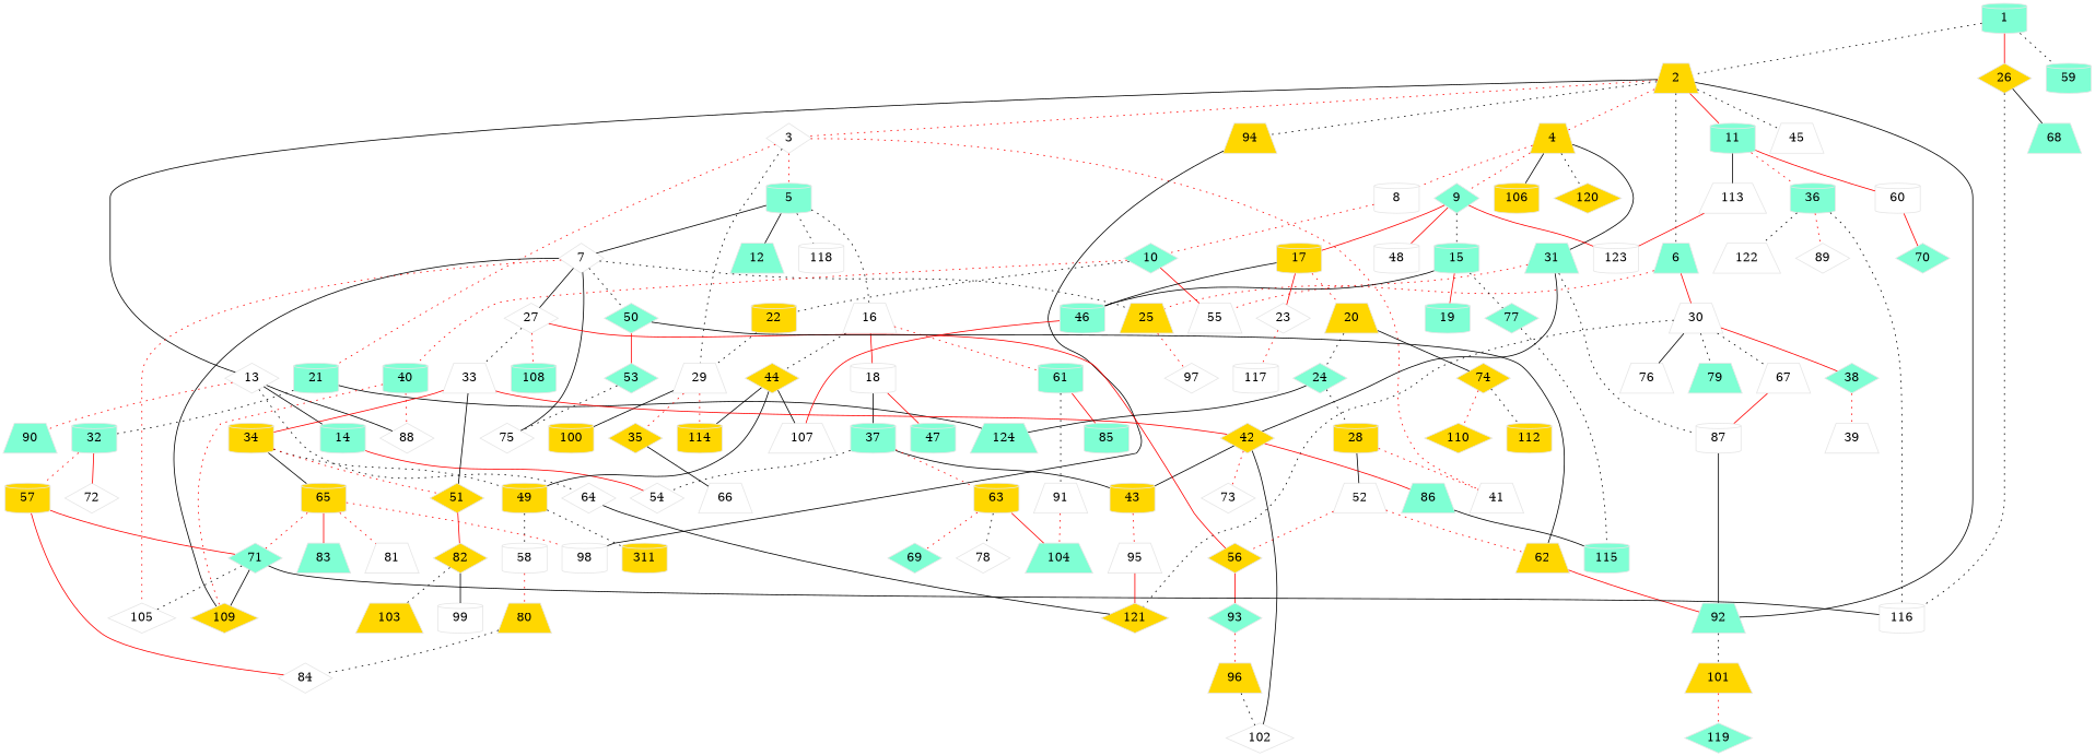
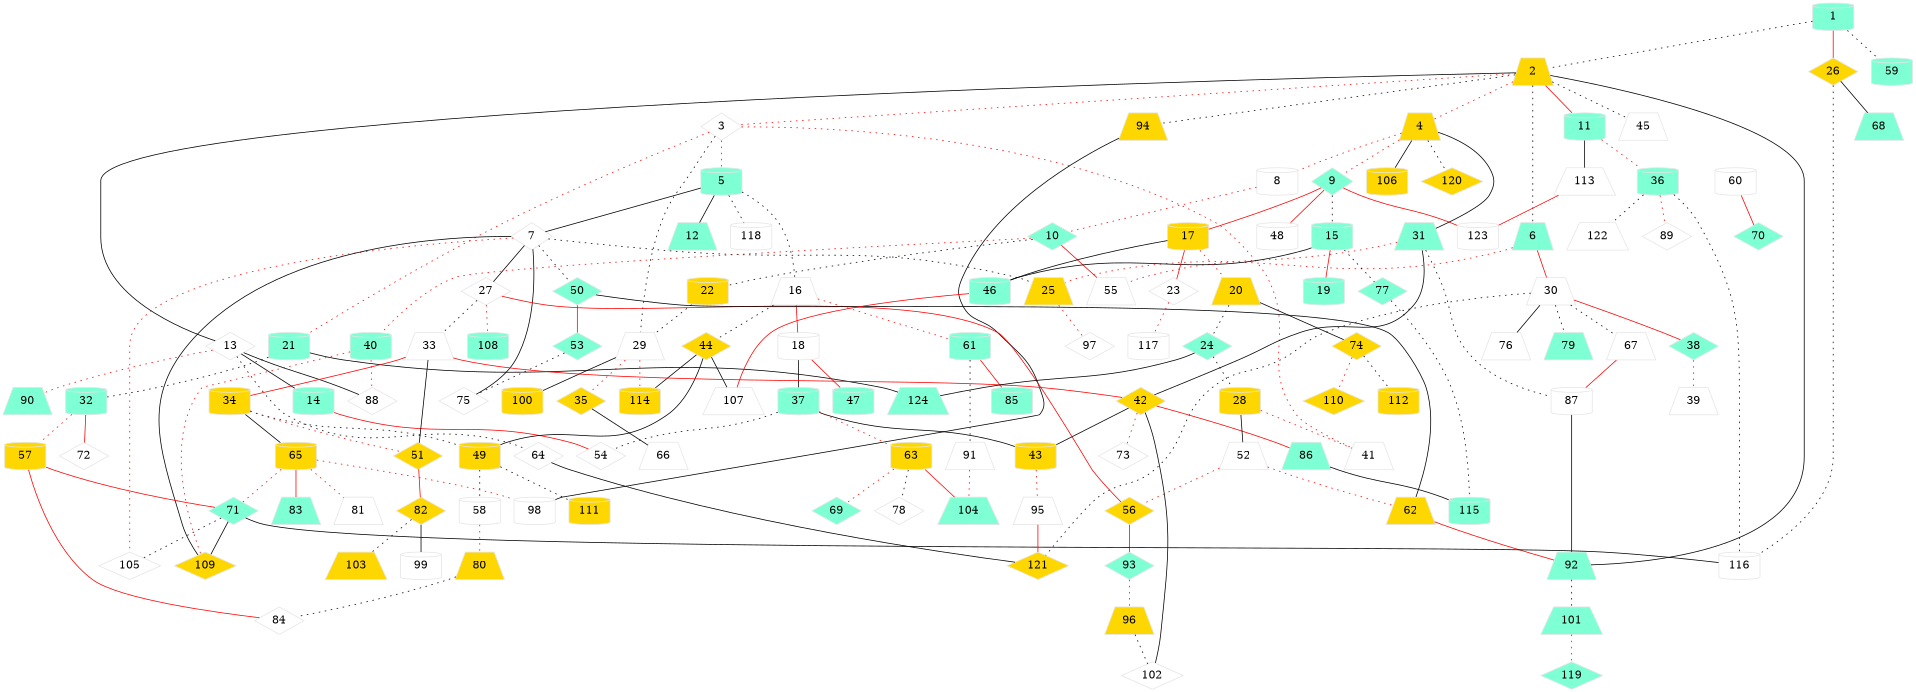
  graph {
    node [color=gray90 fillcolor=white shape=cylinder style=filled]
    edge [color=black style=dotted]
    1 [fillcolor=aquamarine]
    2 [fillcolor=gold shape=trapezium]
    26 [fillcolor=gold shape=diamond]
    59 [fillcolor=aquamarine]
    3 [shape=diamond]
    4 [fillcolor=gold shape=trapezium]
    6 [fillcolor=aquamarine shape=trapezium]
    11 [fillcolor=aquamarine]
    13 [shape=diamond]
    45 [shape=trapezium]
    92 [fillcolor=aquamarine shape=trapezium]
    94 [fillcolor=gold shape=trapezium]
    68 [fillcolor=aquamarine shape=trapezium]
    116
    5 [fillcolor=aquamarine]
    21 [fillcolor=aquamarine]
    29 [shape=trapezium]
    41 [shape=trapezium]
    8
    9 [fillcolor=aquamarine shape=diamond]
    31 [fillcolor=aquamarine shape=trapezium]
    106 [fillcolor=gold]
    120 [fillcolor=gold shape=diamond]
    25 [fillcolor=gold shape=trapezium]
    30 [shape=trapezium]
    36 [fillcolor=aquamarine]
    60
    113 [shape=trapezium]
    14 [fillcolor=aquamarine]
    64 [shape=diamond]
    88 [shape=diamond]
    90 [fillcolor=aquamarine shape=trapezium]
-   101 [fillcolor=gold shape=trapezium]
+   101 [fillcolor=aquamarine shape=trapezium]
    98
    7 [shape=diamond]
    12 [fillcolor=aquamarine shape=trapezium]
    16 [shape=trapezium]
    118
    32 [fillcolor=aquamarine]
    124 [fillcolor=aquamarine shape=trapezium]
    35 [fillcolor=gold shape=diamond]
    100 [fillcolor=gold]
    114 [fillcolor=gold]
    10 [fillcolor=aquamarine shape=diamond]
    15 [fillcolor=aquamarine]
    17 [fillcolor=gold]
    48
    123
    55 [shape=trapezium]
    42 [fillcolor=gold shape=diamond]
    87
    27 [shape=diamond]
    50 [fillcolor=aquamarine shape=diamond]
    75 [shape=diamond]
    105 [shape=diamond]
    109 [fillcolor=gold shape=diamond]
    18
    44 [fillcolor=gold shape=diamond]
    61 [fillcolor=aquamarine]
    97 [shape=diamond]
    38 [fillcolor=aquamarine shape=diamond]
    67 [shape=trapezium]
    76 [shape=trapezium]
    79 [fillcolor=aquamarine shape=trapezium]
    121 [fillcolor=gold shape=diamond]
    33 [shape=trapezium]
    56 [fillcolor=gold shape=diamond]
    108 [fillcolor=aquamarine]
    53 [fillcolor=aquamarine shape=diamond]
    62 [fillcolor=gold shape=trapezium]
    22 [fillcolor=gold]
    40 [fillcolor=aquamarine]
    19 [fillcolor=aquamarine]
    46 [fillcolor=aquamarine]
    77 [fillcolor=aquamarine shape=diamond]
    20 [fillcolor=gold shape=trapezium]
    23 [shape=diamond]
    89 [shape=diamond]
    122 [shape=trapezium]
    70 [fillcolor=aquamarine shape=diamond]
    54 [shape=diamond]
    107 [shape=trapezium]
    115 [fillcolor=aquamarine]
    37 [fillcolor=aquamarine]
    47 [fillcolor=aquamarine]
    49 [fillcolor=gold]
    85 [fillcolor=aquamarine]
    91 [shape=trapezium]
    24 [fillcolor=aquamarine shape=diamond]
    74 [fillcolor=gold shape=diamond]
    117
    43 [fillcolor=gold]
    63 [fillcolor=gold]
    28 [fillcolor=gold]
    110 [fillcolor=gold shape=diamond]
    112 [fillcolor=gold]
    57 [fillcolor=gold]
    72 [shape=diamond]
    52 [shape=trapezium]
    34 [fillcolor=gold]
    51 [fillcolor=gold shape=diamond]
    93 [fillcolor=aquamarine shape=diamond]
    66 [shape=trapezium]
    39 [shape=trapezium]
    73 [shape=diamond]
    86 [fillcolor=aquamarine shape=trapezium]
    102 [shape=diamond]
    71 [fillcolor=aquamarine shape=diamond]
    84 [shape=diamond]
    65 [fillcolor=gold]
    82 [fillcolor=gold shape=diamond]
    58
-   111 [fillcolor=gold label=311]
+   111 [fillcolor=gold]
    81 [shape=trapezium]
    83 [fillcolor=aquamarine shape=trapezium]
    95 [shape=trapezium]
    69 [fillcolor=aquamarine shape=diamond]
    78 [shape=diamond]
    104 [fillcolor=aquamarine shape=trapezium]
    80 [fillcolor=gold shape=trapezium]
    99
    103 [fillcolor=gold shape=trapezium]
    96 [fillcolor=gold shape=trapezium]
    119 [fillcolor=aquamarine shape=diamond]
    1 -- 2
    1 -- 26 [color=red style=solid]
    1 -- 59
    2 -- 3 [color=red]
    2 -- 4 [color=red]
    2 -- 6
    2 -- 11 [color=red style=solid]
    2 -- 13 [style=solid]
    2 -- 45
    2 -- 92 [style=solid]
    2 -- 94
    26 -- 68 [style=solid]
    26 -- 116
    3 -- 5 [color=red]
    3 -- 21 [color=red]
    3 -- 29
    3 -- 41 [color=red]
    4 -- 8 [color=red]
    4 -- 9 [color=red]
    4 -- 31 [style=solid]
    4 -- 106 [style=solid]
    4 -- 120
    6 -- 25 [color=red]
    6 -- 30 [color=red style=solid]
    11 -- 36 [color=red]
-   11 -- 60 [color=red style=solid]
    11 -- 113 [style=solid]
    13 -- 14 [style=solid]
    13 -- 64
    13 -- 88 [style=solid]
    13 -- 90 [color=red]
    92 -- 101
    94 -- 98 [style=solid]
    5 -- 7 [style=solid]
    5 -- 12 [style=solid]
    5 -- 16
    5 -- 118
    21 -- 32
    21 -- 124 [style=solid]
    29 -- 35 [color=red]
    29 -- 100 [style=solid]
    29 -- 114 [color=red]
    8 -- 10 [color=red]
    9 -- 15
    9 -- 17 [color=red style=solid]
    9 -- 48 [color=red style=solid]
    9 -- 123 [color=red style=solid]
    31 -- 55 [color=red]
    31 -- 42 [style=solid]
    31 -- 87
    25 -- 97 [color=red]
    30 -- 38 [color=red style=solid]
    30 -- 67
    30 -- 76 [style=solid]
    30 -- 79
    30 -- 121
    36 -- 116
    36 -- 89 [color=red]
    36 -- 122
    60 -- 70 [color=red style=solid]
    113 -- 123 [color=red style=solid]
    14 -- 54 [color=red style=solid]
    64 -- 121 [style=solid]
    101 -- 119 [color=red]
    7 -- 25
    7 -- 27 [style=solid]
    7 -- 50
    7 -- 75 [style=solid]
    7 -- 105 [color=red]
    7 -- 109 [style=solid]
    16 -- 18 [color=red style=solid]
    16 -- 44
    16 -- 61 [color=red]
    32 -- 57 [color=red]
    32 -- 72 [color=red style=solid]
    35 -- 66 [style=solid]
    10 -- 55 [color=red style=solid]
    10 -- 22
    10 -- 40 [color=red]
    15 -- 19 [color=red style=solid]
    15 -- 46 [style=solid]
    15 -- 77
    17 -- 46 [style=solid]
    17 -- 20 [color=red]
    17 -- 23 [color=red style=solid]
    42 -- 43 [style=solid]
    42 -- 73 [color=red]
    42 -- 86 [color=red style=solid]
    42 -- 102 [style=solid]
    87 -- 92 [style=solid]
    27 -- 33
    27 -- 56 [color=red style=solid]
    27 -- 108 [color=red]
    50 -- 53 [color=red style=solid]
    50 -- 62 [style=solid]
    18 -- 37 [style=solid]
    18 -- 47 [color=red style=solid]
    44 -- 114 [style=solid]
    44 -- 107 [style=solid]
    44 -- 49 [style=solid]
    61 -- 85 [color=red style=solid]
    61 -- 91
    38 -- 39 [color=red]
    67 -- 87 [color=red style=solid]
    33 -- 42 [color=red style=solid]
    33 -- 34 [color=red style=solid]
    33 -- 51 [style=solid]
    56 -- 93 [color=red style=solid]
    53 -- 75
    62 -- 92 [color=red style=solid]
    22 -- 29
    40 -- 88 [color=red]
    40 -- 109 [color=red]
    46 -- 107 [color=red style=solid]
    77 -- 115
    20 -- 24
    20 -- 74 [style=solid]
    23 -- 117 [color=red]
    37 -- 54
    37 -- 43 [style=solid]
    37 -- 63 [color=red]
    49 -- 58
    49 -- 111
    91 -- 104 [color=red]
    24 -- 124 [style=solid]
    24 -- 28
    74 -- 110 [color=red]
    74 -- 112
    43 -- 95 [color=red]
    63 -- 69 [color=red]
    63 -- 78
    63 -- 104 [color=red style=solid]
    28 -- 41 [color=red]
    28 -- 52 [style=solid]
    57 -- 71 [color=red style=solid]
    57 -- 84 [color=red style=solid]
    52 -- 56 [color=red]
    52 -- 62 [color=red]
    34 -- 49
    34 -- 51 [color=red]
    34 -- 65 [style=solid]
    51 -- 82 [color=red style=solid]
    93 -- 96 [color=red]
    86 -- 115 [style=solid]
    71 -- 116 [style=solid]
    71 -- 105
    71 -- 109 [style=solid]
    65 -- 98 [color=red]
    65 -- 71 [color=red]
    65 -- 81 [color=red]
    65 -- 83 [color=red style=solid]
    82 -- 99 [style=solid]
    82 -- 103
    58 -- 80 [color=red]
    95 -- 121 [color=red style=solid]
    80 -- 84
    96 -- 102
  }
